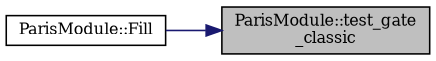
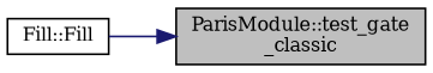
  digraph {
    rankdir=RL
    fontname="DejaVu Serif"
    node [color=black fontname="DejaVu Serif" fontsize=10 shape=record style=filled]
    n1 [fillcolor=grey75 fontcolor=black height=0.2 label="ParisModule::test_gate\l_classic" width=0.4]
-   n2 [fillcolor=white height=0.2 label="ParisModule::Fill" width=0.4]
+   n2 [fillcolor=white height=0.2 label="Fill::Fill" width=0.4]
    n1 -> n2 [color=midnightblue dir=back fontname="DejaVu Serif" fontsize=10 labelfontname=Helvetica labelfontsize=10 style=solid]
  }
